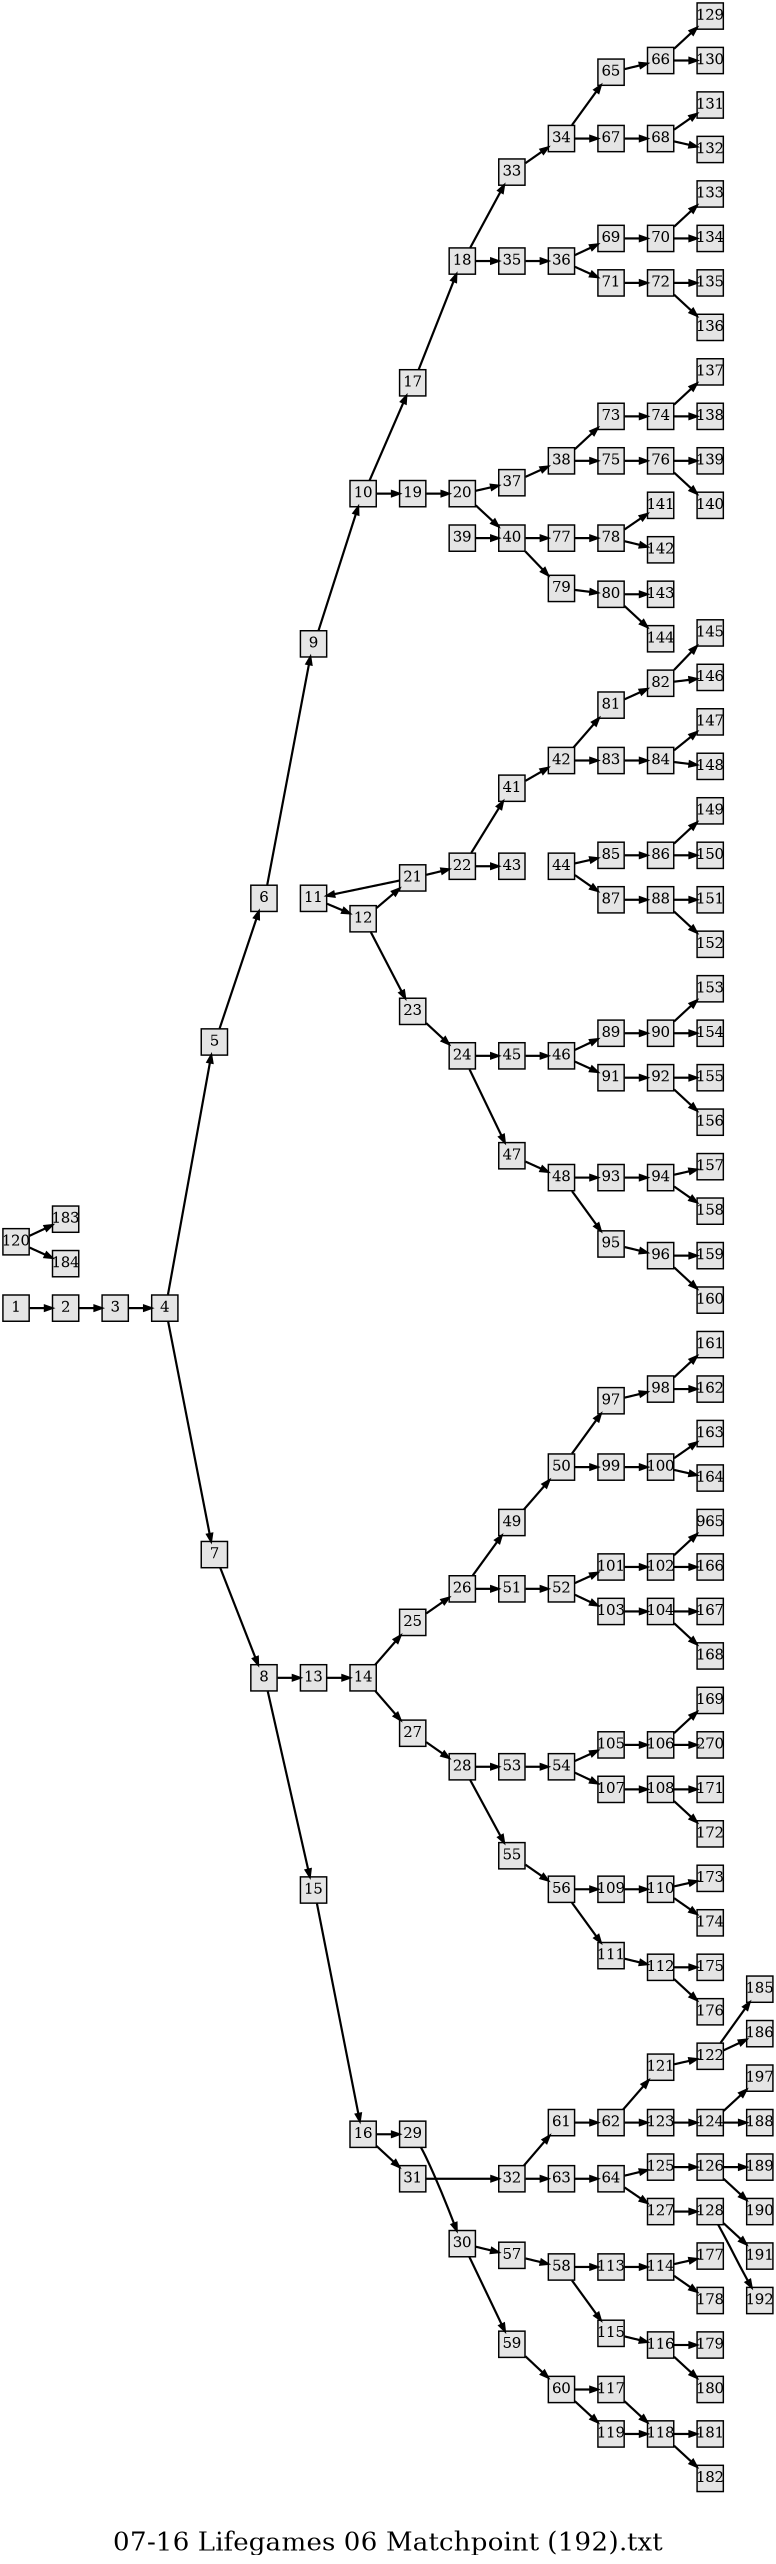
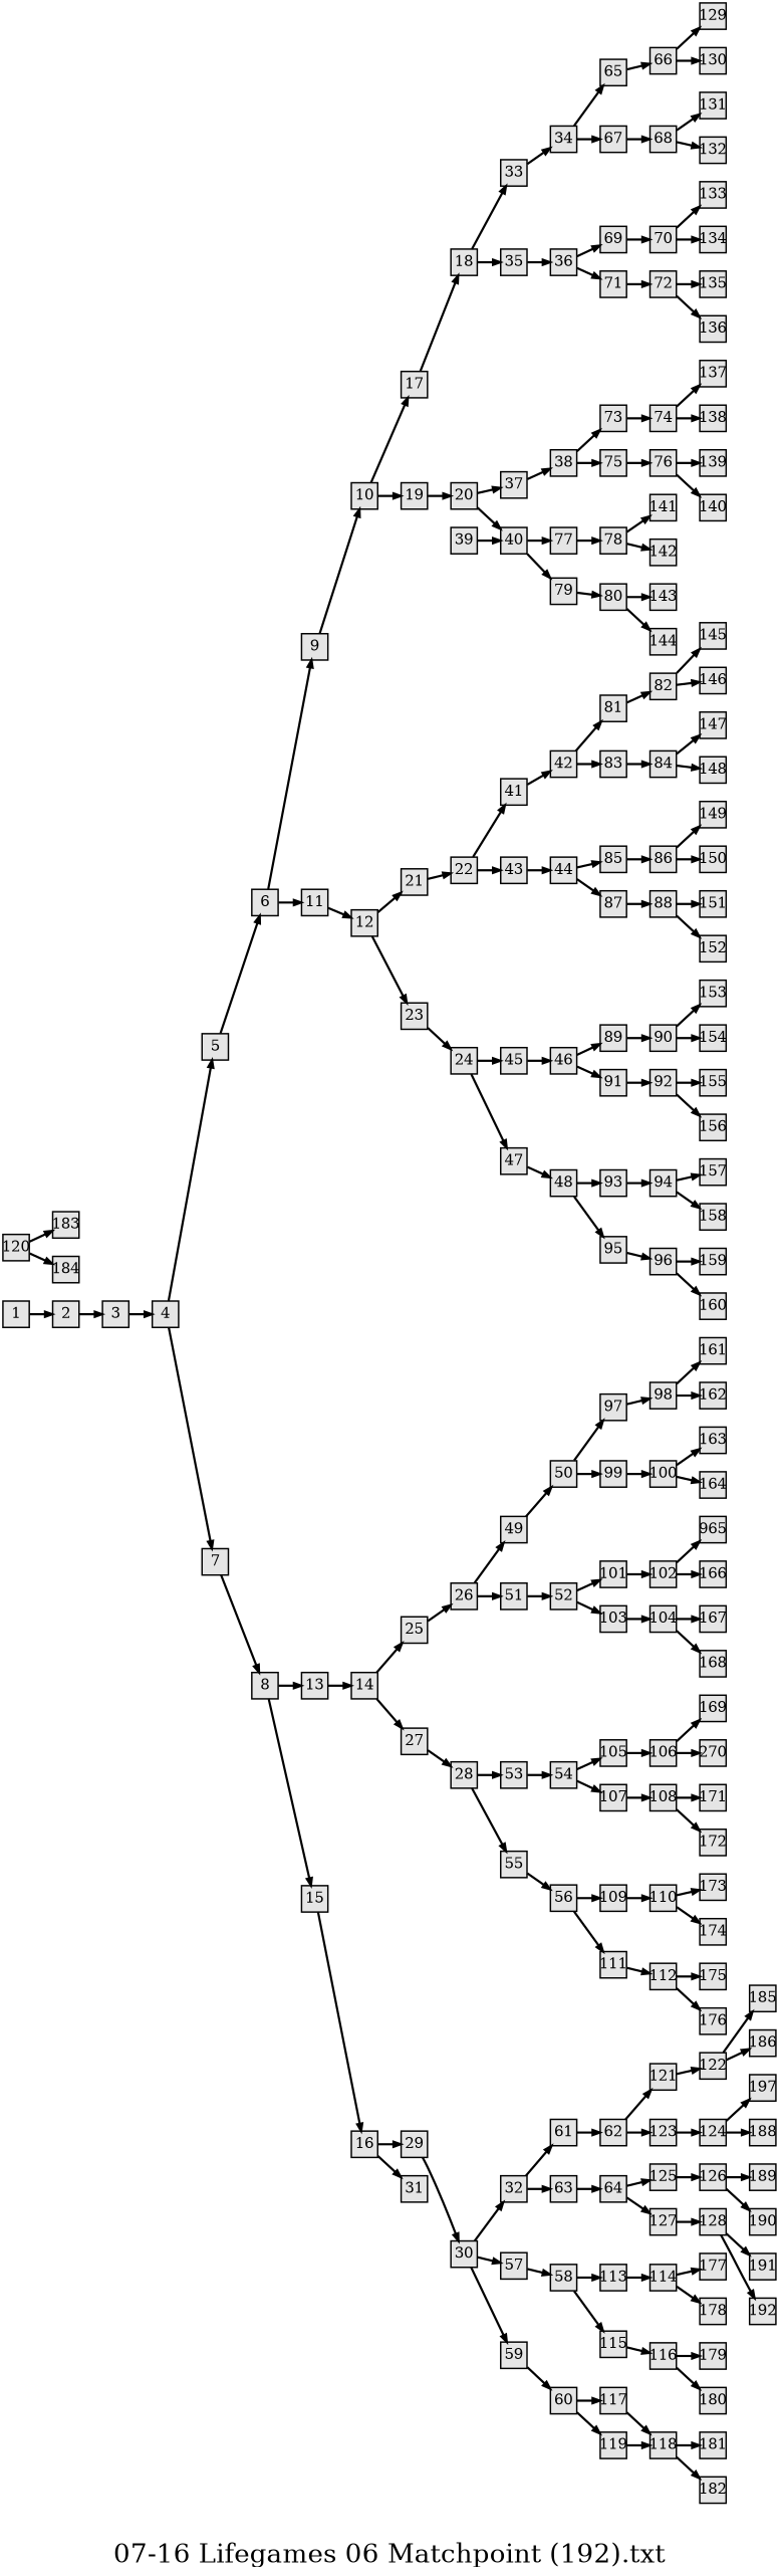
  digraph {
    fontsize=36
    label="07-16 Lifegames 06 Matchpoint (192).txt"
    nodesep=0.35
    ordering=out
    rankdir=LR
    ranksep=0.45
    node [fillcolor=grey90 fixedsize=true fontsize=20 labelfloat=true margin="0,0" penwidth=2 regular=true shape=rect style=filled]
    edge [fontsize=12 labelfloat=true penwidth=3]
    1
    2
    3
    4
    5
    7
    6
    8
    9
    11
    13
    15
    10
    12
    17
    19
    21
    23
    14
    16
    25
    27
    29
    31
    18
    20
    33
    35
    37
    40
    22
    24
    41
    43
    45
    47
    26
    28
    49
    51
    53
    55
    30
    32
    57
    59
    61
    63
    34
    36
    65
    67
    69
    71
    38
    39
    73
    75
    77
    79
    42
    44
    81
    83
    85
    87
    46
    48
    89
    91
    93
    95
    50
    52
    97
    99
    101
    103
    54
    56
    105
    107
    109
    111
    58
    60
    113
    115
    117
    119
    62
    64
    121
    123
    125
    127
    66
    68
    129
    130
    131
    132
    70
    72
    133
    134
    135
    136
    74
    76
    137
    138
    139
    140
    78
    80
    141
    142
    143
    144
    82
    84
    145
    146
    147
    148
    86
    88
    149
    150
    151
    152
    90
    92
    153
    154
    155
    156
    94
    96
    157
    158
    159
    160
    98
    100
    161
    162
    163
    164
    102
    104
    n153 [label=965]
    166
    167
    168
    106
    108
    169
    n160 [label=270]
    171
    172
    110
    112
    173
    174
    175
    176
    114
    116
    177
    178
    179
    180
    118
    181
    182
    120
    183
    184
    122
    124
    185
    186
    n185 [label=197]
    188
    126
    128
    189
    190
    191
    192
    1 -> 2
    2 -> 3
    3 -> 4
    4 -> 5
    4 -> 7
    5 -> 6
    7 -> 8
    6 -> 9
-   21 -> 11
+   6 -> 11
    8 -> 13
    8 -> 15
    9 -> 10
    11 -> 12
    13 -> 14
    15 -> 16
    10 -> 17
    10 -> 19
    12 -> 21
    12 -> 23
    17 -> 18
    19 -> 20
    21 -> 22
    23 -> 24
    14 -> 25
    14 -> 27
    16 -> 29
    16 -> 31
    25 -> 26
    27 -> 28
    29 -> 30
-   31 -> 32
+   30 -> 32
    18 -> 33
    18 -> 35
    20 -> 37
    20 -> 40
    33 -> 34
    35 -> 36
    37 -> 38
    40 -> 77
    40 -> 79
    22 -> 41
    22 -> 43
    24 -> 45
    24 -> 47
    41 -> 42
+   43 -> 44
    45 -> 46
    47 -> 48
    26 -> 49
    26 -> 51
    28 -> 53
    28 -> 55
    49 -> 50
    51 -> 52
    53 -> 54
    55 -> 56
    30 -> 57
    30 -> 59
    32 -> 61
    32 -> 63
    57 -> 58
    59 -> 60
    61 -> 62
    63 -> 64
    34 -> 65
    34 -> 67
    36 -> 69
    36 -> 71
    65 -> 66
    67 -> 68
    69 -> 70
    71 -> 72
    38 -> 73
    38 -> 75
    39 -> 40
    73 -> 74
    75 -> 76
    77 -> 78
    79 -> 80
    42 -> 81
    42 -> 83
    44 -> 85
    44 -> 87
    81 -> 82
    83 -> 84
    85 -> 86
    87 -> 88
    46 -> 89
    46 -> 91
    48 -> 93
    48 -> 95
    89 -> 90
    91 -> 92
    93 -> 94
    95 -> 96
    50 -> 97
    50 -> 99
    52 -> 101
    52 -> 103
    97 -> 98
    99 -> 100
    101 -> 102
    103 -> 104
    54 -> 105
    54 -> 107
    56 -> 109
    56 -> 111
    105 -> 106
    107 -> 108
    109 -> 110
    111 -> 112
    58 -> 113
    58 -> 115
    60 -> 117
    60 -> 119
    113 -> 114
    115 -> 116
    117 -> 118
    119 -> 118
    62 -> 121
    62 -> 123
    64 -> 125
    64 -> 127
    121 -> 122
    123 -> 124
    125 -> 126
    127 -> 128
    66 -> 129
    66 -> 130
    68 -> 131
    68 -> 132
    70 -> 133
    70 -> 134
    72 -> 135
    72 -> 136
    74 -> 137
    74 -> 138
    76 -> 139
    76 -> 140
    78 -> 141
    78 -> 142
    80 -> 143
    80 -> 144
    82 -> 145
    82 -> 146
    84 -> 147
    84 -> 148
    86 -> 149
    86 -> 150
    88 -> 151
    88 -> 152
    90 -> 153
    90 -> 154
    92 -> 155
    92 -> 156
    94 -> 157
    94 -> 158
    96 -> 159
    96 -> 160
    98 -> 161
    98 -> 162
    100 -> 163
    100 -> 164
    102 -> n153
    102 -> 166
    104 -> 167
    104 -> 168
    106 -> 169
    106 -> n160
    108 -> 171
    108 -> 172
    110 -> 173
    110 -> 174
    112 -> 175
    112 -> 176
    114 -> 177
    114 -> 178
    116 -> 179
    116 -> 180
    118 -> 181
    118 -> 182
    120 -> 183
    120 -> 184
    122 -> 185
    122 -> 186
    124 -> n185
    124 -> 188
    126 -> 189
    126 -> 190
    128 -> 191
    128 -> 192
  }
